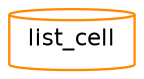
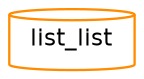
  digraph {
    rankdir=TB
-   n1 [color=darkorange fillcolor=white fontname=Helvetica fontsize=10 height=0.2 label=list_cell shape=cylinder style=filled width=0.4]
+   n1 [color=darkorange fillcolor=white fontname=Helvetica fontsize=10 height=0.2 label=list_list shape=cylinder style=filled width=0.4]
  }
